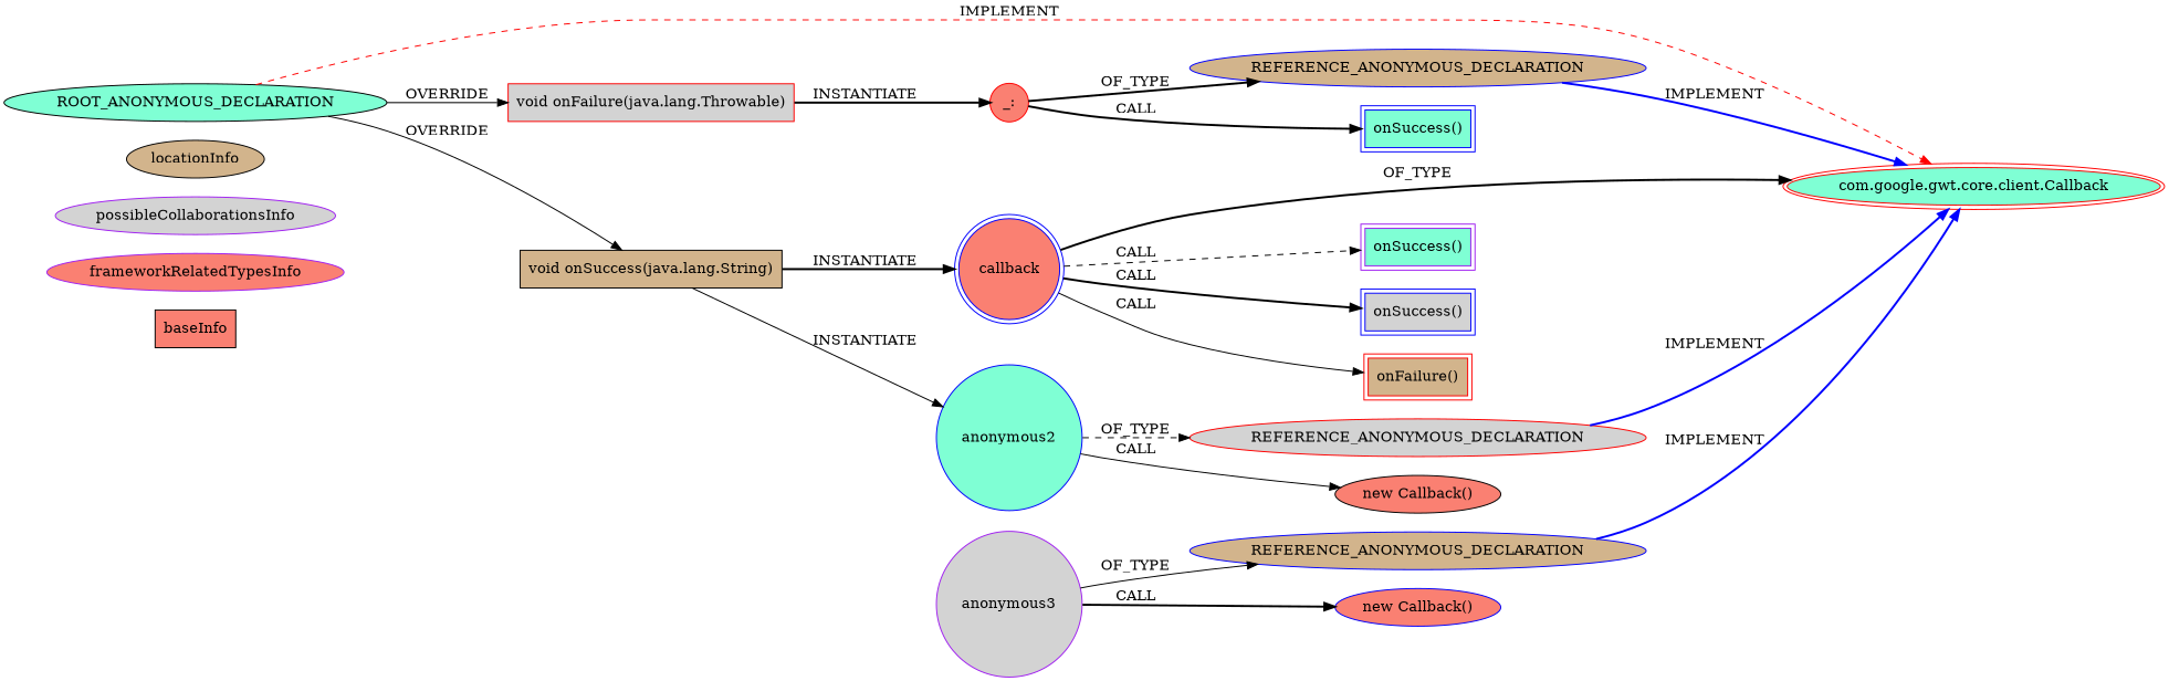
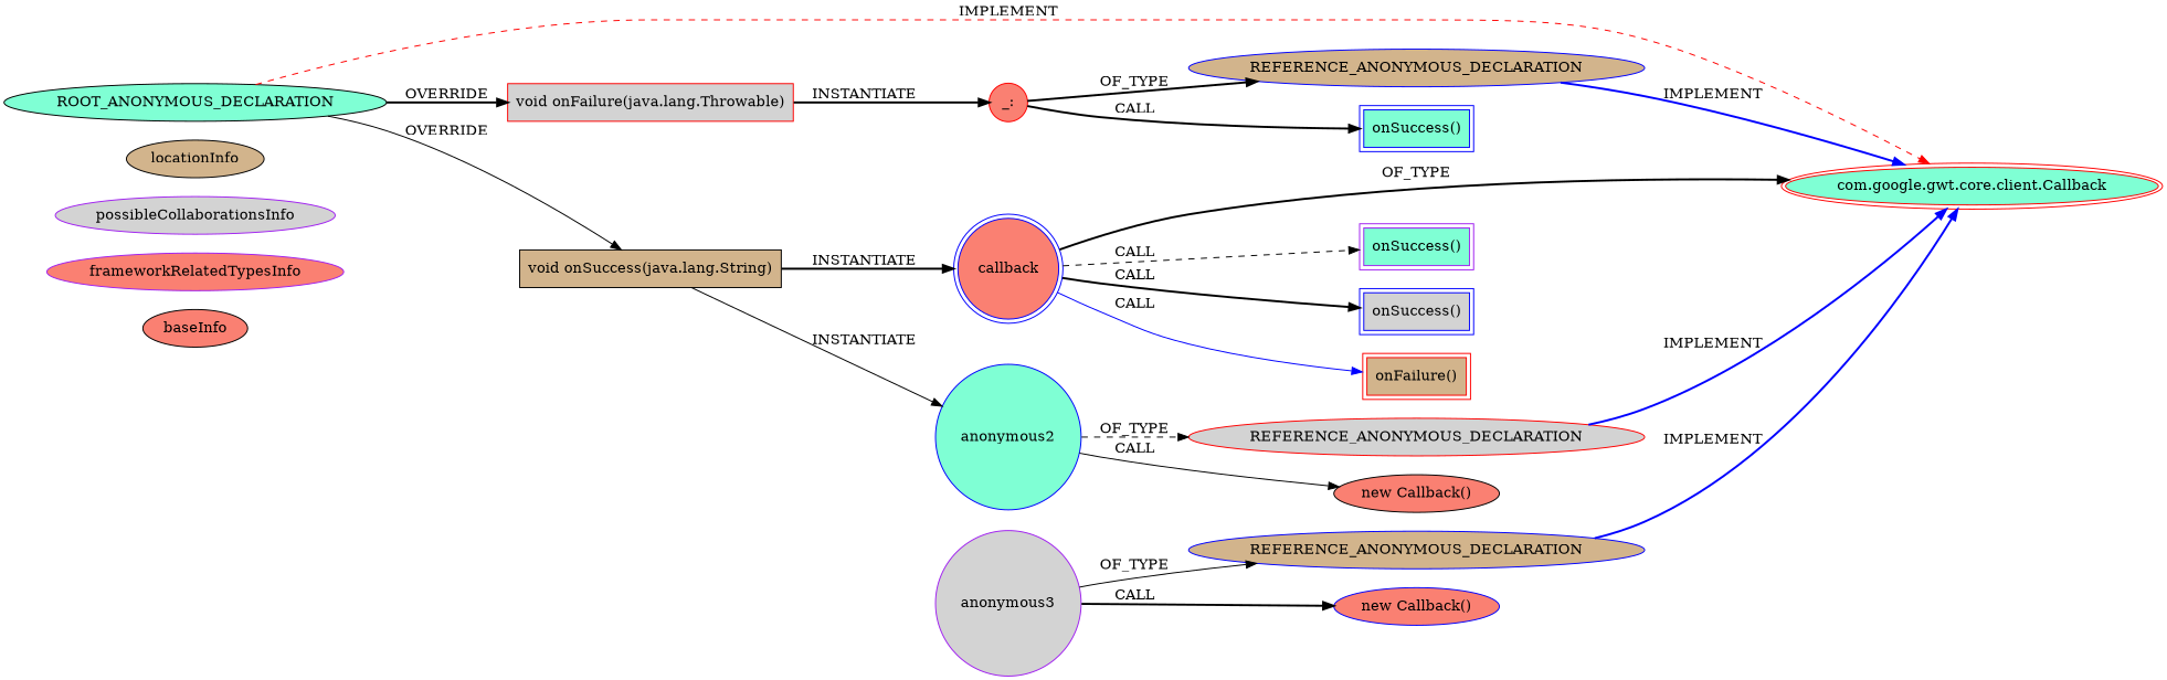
  digraph {
    rankdir=LR
    node [color=blue fillcolor=salmon style=filled isFrameworkType=false]
    edge [style=bold]
-   baseInfo [category=extension_graph color=black graphId=78 isAnonymous=true possibleRelation=true shape=box isFrameworkType=""]
+   baseInfo [category=extension_graph color=black graphId=78 isAnonymous=true possibleRelation=true isFrameworkType=""]
    frameworkRelatedTypesInfo [0="com.google.gwt.core.client.Callback" color=purple isFrameworkType=""]
    possibleCollaborationsInfo [0="78~OVERRIDING_METHOD_DECLARATION-METHOD_CALL-~com.google.gwt.core.client.Callback ~com.google.gwt.core.client.Callback ~true~true" 1="78~OVERRIDING_METHOD_DECLARATION-INSTANTIATION-~com.google.gwt.core.client.Callback ~com.google.gwt.core.client.Callback ~true~true" color=purple fillcolor=lightgrey isFrameworkType=""]
    locationInfo [color=black contextSignature="void load(main.java.gxtproject.client.Main.PhotoLoadConfig,com.google.gwt.core.client.Callback)" filePath="/Cauac-GXTProject/GXTProject-master/src/main/java/gxtproject/client/Main.java" fillcolor=tan graphId=78 projectName="Cauac-GXTProject" isFrameworkType=""]
    n5 [color=black fillcolor=aquamarine label=ROOT_ANONYMOUS_DECLARATION vertexType=ROOT_ANONYMOUS_DECLARATION]
    n6 [color=red fillcolor=aquamarine isFrameworkType=true label="com.google.gwt.core.client.Callback" peripheries=2 vertexType=FRAMEWORK_INTERFACE_TYPE]
    n7 [color=red fillcolor=lightgrey label="void onFailure(java.lang.Throwable)" shape=box vertexType=OVERRIDING_METHOD_DECLARATION]
    n8 [color=black fillcolor=tan label="void onSuccess(java.lang.String)" shape=box vertexType=OVERRIDING_METHOD_DECLARATION]
    n9 [color=red label="_:" shape=circle vertexType=VARIABLE_EXPRESION]
    n10 [isFrameworkType=true label=callback peripheries=2 shape=circle vertexType=VARIABLE_EXPRESION]
    n11 [fillcolor=aquamarine label=anonymous2 shape=circle vertexType=VARIABLE_EXPRESION]
    n12 [fillcolor=tan label=REFERENCE_ANONYMOUS_DECLARATION vertexType=REFERENCE_ANONYMOUS_DECLARATION]
    n13 [fillcolor=aquamarine isFrameworkType=true label="onSuccess()" peripheries=2 shape=box vertexType=INSIDE_CALL]
    n14 [color=purple fillcolor=aquamarine isFrameworkType=true label="onSuccess()" peripheries=2 shape=box vertexType=INSIDE_CALL]
    n15 [fillcolor=lightgrey isFrameworkType=true label="onSuccess()" peripheries=2 shape=box vertexType=INSIDE_CALL]
    n16 [color=red fillcolor=tan isFrameworkType=true label="onFailure()" peripheries=2 shape=box vertexType=INSIDE_CALL]
    n17 [color=red fillcolor=lightgrey label=REFERENCE_ANONYMOUS_DECLARATION vertexType=REFERENCE_ANONYMOUS_DECLARATION]
    n18 [color=black label="new Callback()" vertexType=CONSTRUCTOR_CALL]
    n19 [color=purple fillcolor=lightgrey label=anonymous3 shape=circle vertexType=VARIABLE_EXPRESION]
    n20 [fillcolor=tan label=REFERENCE_ANONYMOUS_DECLARATION vertexType=REFERENCE_ANONYMOUS_DECLARATION]
    n21 [label="new Callback()" vertexType=CONSTRUCTOR_CALL]
    n5 -> n6 [color=red label=IMPLEMENT style=dashed]
-   n5 -> n7 [label=OVERRIDE style=solid]
+   n5 -> n7 [label=OVERRIDE]
    n5 -> n8 [label=OVERRIDE style=solid]
    n7 -> n9 [label=INSTANTIATE]
    n8 -> n10 [label=INSTANTIATE]
    n8 -> n11 [label=INSTANTIATE style=solid]
    n9 -> n12 [label=OF_TYPE]
    n9 -> n13 [label=CALL]
    n10 -> n6 [label=OF_TYPE]
    n10 -> n14 [label=CALL style=dashed]
    n10 -> n15 [label=CALL]
-   n10 -> n16 [label=CALL style=solid]
+   n10 -> n16 [label=CALL style=solid color=blue]
    n11 -> n17 [label=OF_TYPE style=dashed]
    n11 -> n18 [label=CALL style=solid]
    n12 -> n6 [color=blue label=IMPLEMENT]
    n17 -> n6 [color=blue label=IMPLEMENT]
    n19 -> n20 [label=OF_TYPE style=solid]
    n19 -> n21 [label=CALL]
    n20 -> n6 [color=blue label=IMPLEMENT]
  }
